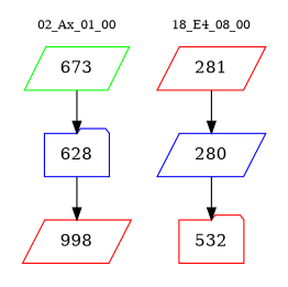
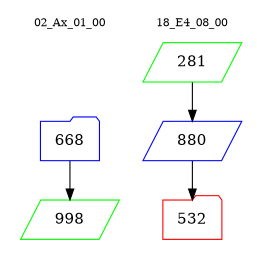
  digraph {
    fontname="DejaVu Serif"
    node [color=green fontname="DejaVu Serif" shape=parallelogram]
    edge [color=black fontname="DejaVu Serif"]
-   n1 [label=673]
-   n2 [color=blue label=628 shape=folder]
-   n3 [color=red label=998]
-   n4 [color=red label=281]
-   n5 [color=blue label=280]
+   n2 [color=blue label=668 shape=folder]
+   n3 [label=998]
+   n4 [label=281]
+   n5 [color=blue label=880]
    n6 [color=red label=532 shape=folder]
    subgraph cluster_1 {
      color=white
      fontsize=10
      label="02_Ax_01_00"
-     n1
      n2
      n3
    }
    subgraph cluster_2 {
      color=white
      fontsize=10
      label="18_E4_08_00"
      n4
      n5
      n6
    }
-   n1 -> n2
    n2 -> n3
    n4 -> n5
    n5 -> n6
  }
